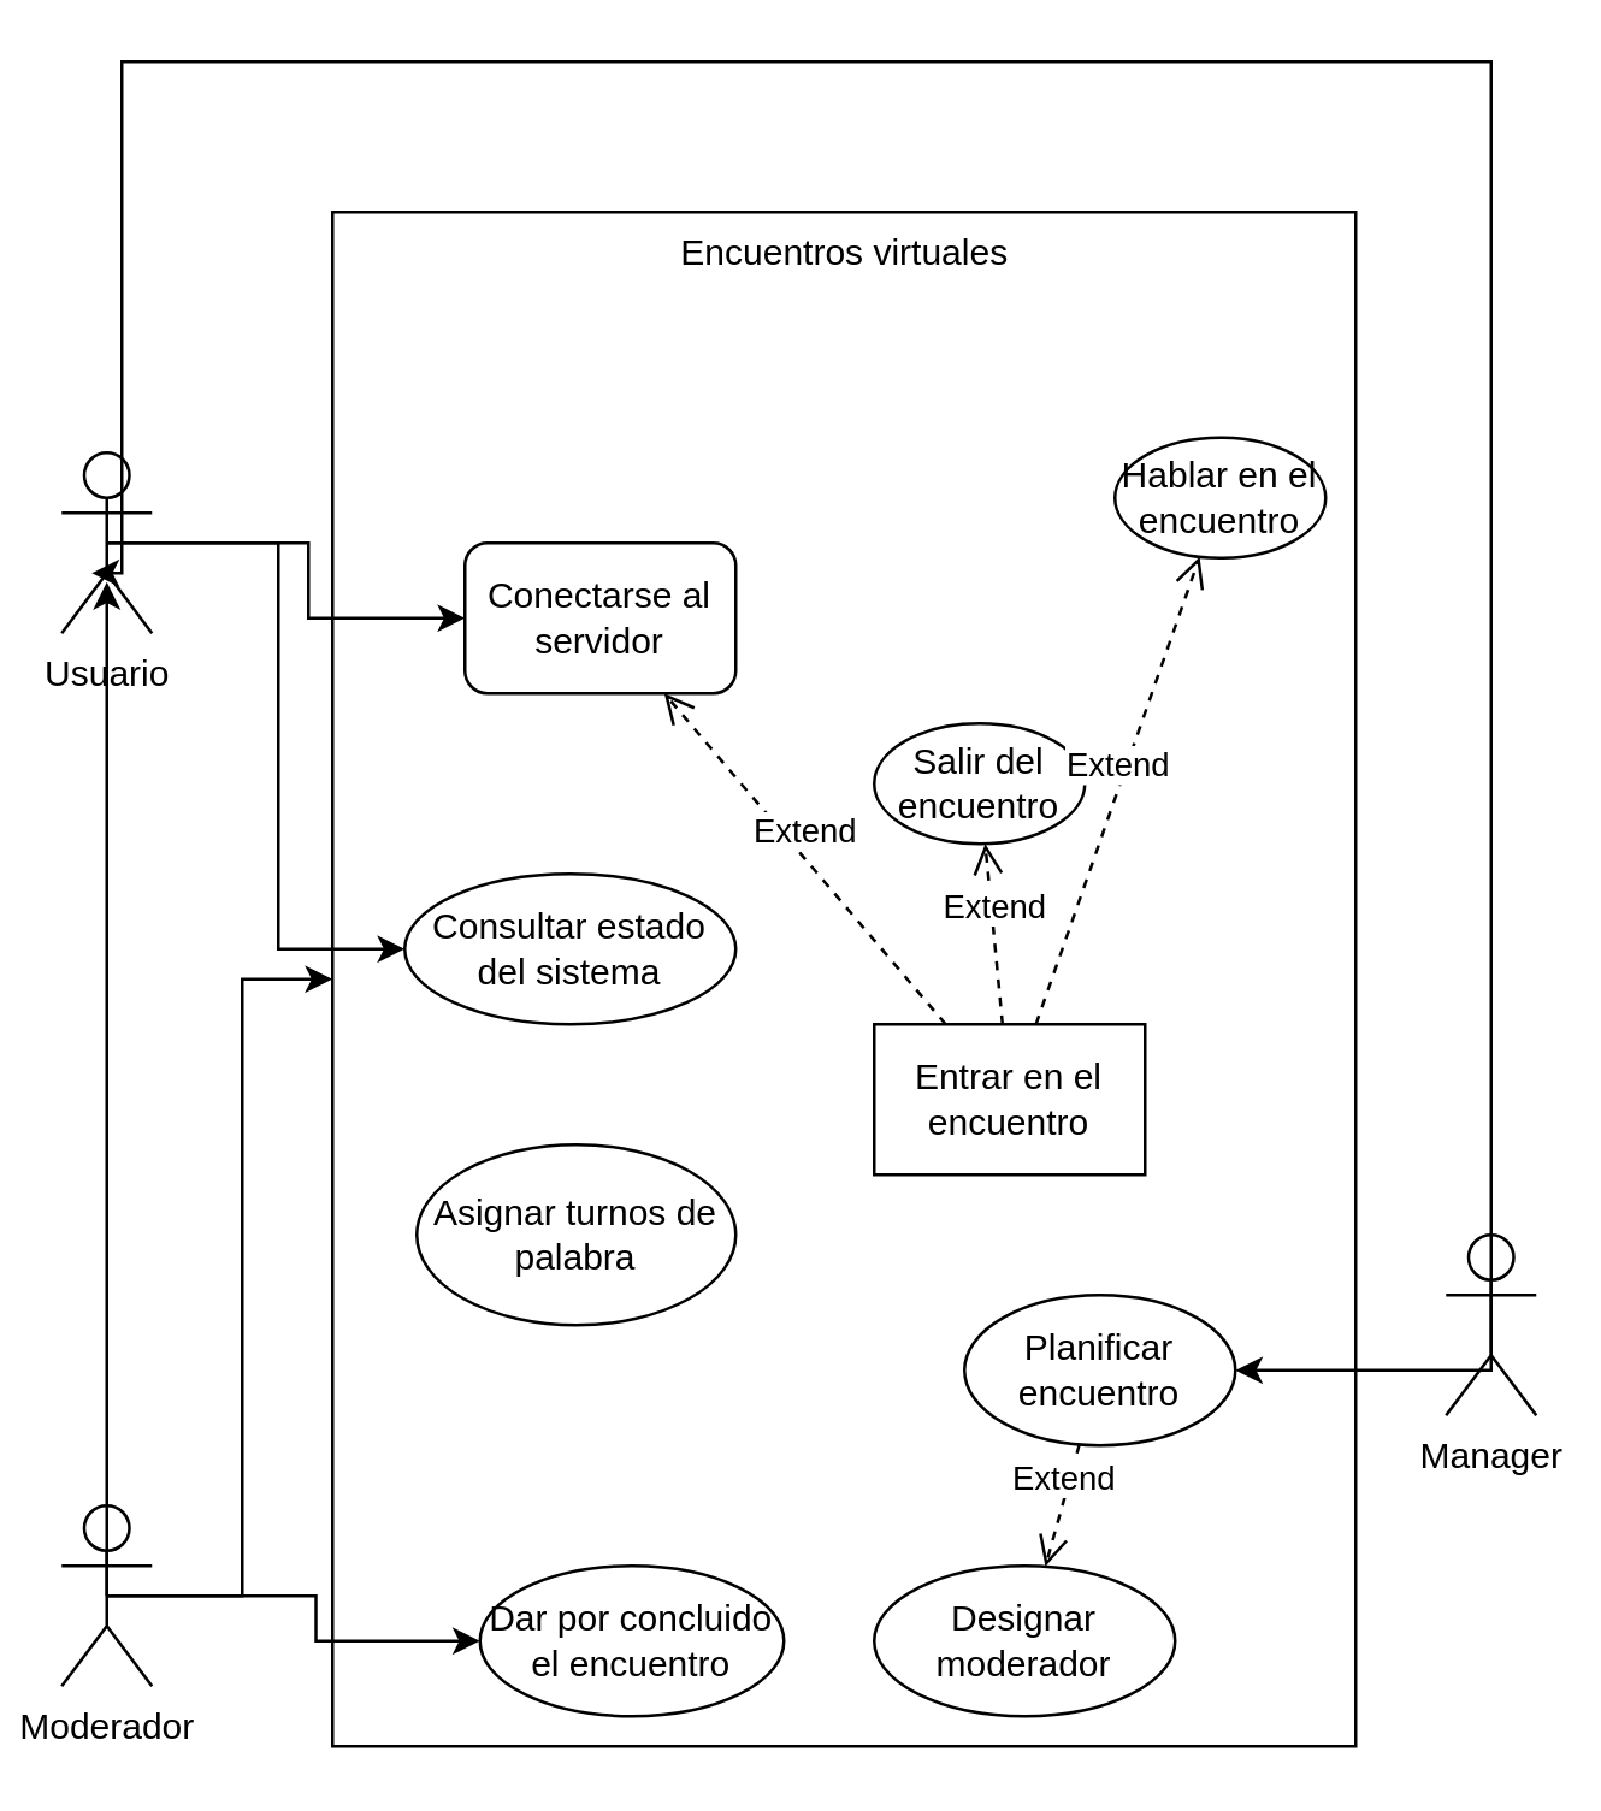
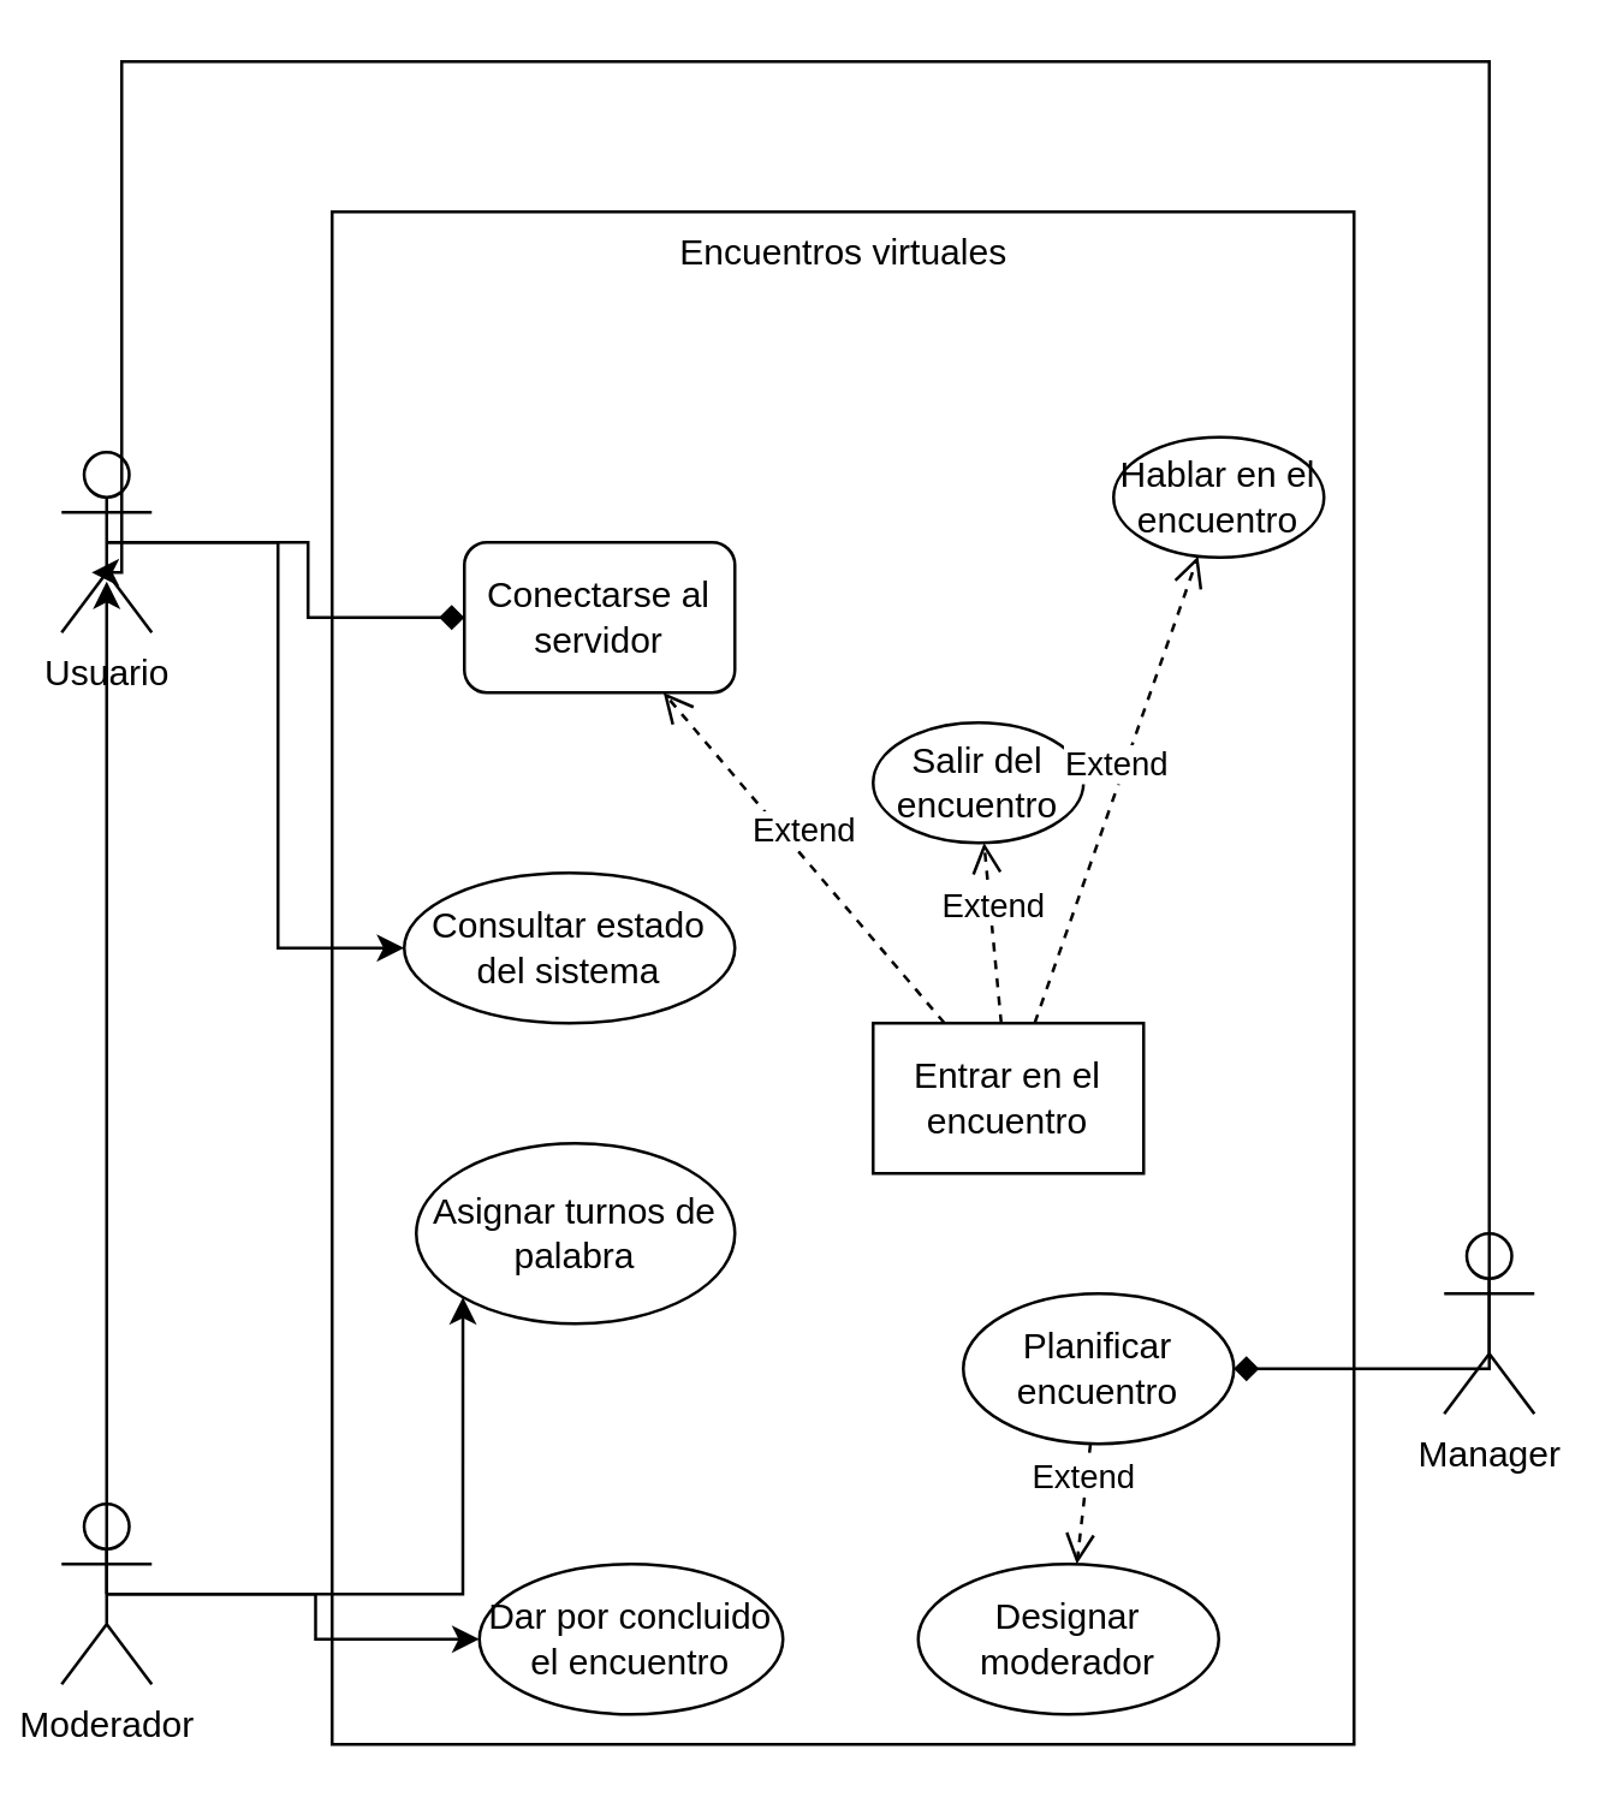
  <mxCell id="0" />
  <mxCell id="1" parent="0" />
  <mxCell id="2" value="Encuentros virtuales" style="html=1;verticalAlign=top;fillColor=none;" parent="1" vertex="1"><mxGeometry x="110" y="70" width="340" height="510" as="geometry" /></mxCell>
- <mxCell id="3" style="edgeStyle=orthogonalEdgeStyle;rounded=0;orthogonalLoop=1;jettySize=auto;html=1;exitX=0.5;exitY=0.5;exitDx=0;exitDy=0;exitPerimeter=0;" parent="1" source="5" target="9" edge="1"><mxGeometry relative="1" as="geometry" /></mxCell>
+ <mxCell id="3" style="edgeStyle=orthogonalEdgeStyle;rounded=0;orthogonalLoop=1;jettySize=auto;html=1;exitX=0.5;exitY=0.5;exitDx=0;exitDy=0;exitPerimeter=0;endArrow=diamond;" parent="1" source="5" target="9" edge="1"><mxGeometry relative="1" as="geometry" /></mxCell>
  <mxCell id="4" style="edgeStyle=orthogonalEdgeStyle;rounded=0;orthogonalLoop=1;jettySize=auto;html=1;exitX=0.5;exitY=0.5;exitDx=0;exitDy=0;exitPerimeter=0;entryX=0;entryY=0.5;entryDx=0;entryDy=0;" parent="1" source="5" target="21" edge="1"><mxGeometry relative="1" as="geometry" /></mxCell>
  <mxCell id="5" value="Usuario" style="shape=umlActor;verticalLabelPosition=bottom;verticalAlign=top;html=1;fillColor=none;gradientColor=none;" parent="1" vertex="1"><mxGeometry x="20" y="150" width="30" height="60" as="geometry" /></mxCell>
- <mxCell id="6" style="edgeStyle=orthogonalEdgeStyle;rounded=0;orthogonalLoop=1;jettySize=auto;html=1;exitX=0.5;exitY=0.5;exitDx=0;exitDy=0;exitPerimeter=0;" parent="1" source="8" target="24" edge="1"><mxGeometry relative="1" as="geometry"><Array as="points"><mxPoint x="495" y="455" /></Array></mxGeometry></mxCell>
+ <mxCell id="6" style="edgeStyle=orthogonalEdgeStyle;rounded=0;orthogonalLoop=1;jettySize=auto;html=1;exitX=0.5;exitY=0.5;exitDx=0;exitDy=0;exitPerimeter=0;endArrow=diamond;" parent="1" source="8" target="24" edge="1"><mxGeometry relative="1" as="geometry"><Array as="points"><mxPoint x="495" y="455" /></Array></mxGeometry></mxCell>
  <mxCell id="7" style="edgeStyle=orthogonalEdgeStyle;rounded=0;orthogonalLoop=1;jettySize=auto;html=1;exitX=0.5;exitY=0.5;exitDx=0;exitDy=0;exitPerimeter=0;" edge="1" parent="1" source="8"><mxGeometry relative="1" as="geometry"><mxPoint x="30" y="190" as="targetPoint" /><Array as="points"><mxPoint x="495" y="20" /><mxPoint x="40" y="20" /><mxPoint x="40" y="190" /></Array></mxGeometry></mxCell>
  <mxCell id="8" value="Manager" style="shape=umlActor;verticalLabelPosition=bottom;verticalAlign=top;html=1;fillColor=none;gradientColor=none;" parent="1" vertex="1"><mxGeometry x="480" y="410" width="30" height="60" as="geometry" /></mxCell>
  <mxCell id="9" value="Conectarse al servidor" style="whiteSpace=wrap;html=1;fillColor=none;gradientColor=none;rounded=1;" parent="1" vertex="1"><mxGeometry x="154" y="180" width="90" height="50" as="geometry" /></mxCell>
  <mxCell id="10" value="Salir del encuentro" style="ellipse;whiteSpace=wrap;html=1;fillColor=none;gradientColor=none;" parent="1" vertex="1"><mxGeometry x="290" y="240" width="70" height="40" as="geometry" /></mxCell>
  <mxCell id="11" style="edgeStyle=orthogonalEdgeStyle;rounded=0;orthogonalLoop=1;jettySize=auto;html=1;exitX=0.5;exitY=0.5;exitDx=0;exitDy=0;exitPerimeter=0;" parent="1" source="14" target="20" edge="1"><mxGeometry relative="1" as="geometry" /></mxCell>
- <mxCell id="12" style="edgeStyle=orthogonalEdgeStyle;rounded=0;orthogonalLoop=1;jettySize=auto;html=1;exitX=0.5;exitY=0.5;exitDx=0;exitDy=0;exitPerimeter=0;" parent="1" source="14" target="2" edge="1"><mxGeometry relative="1" as="geometry" /></mxCell>
+ <mxCell id="12" style="edgeStyle=orthogonalEdgeStyle;rounded=0;orthogonalLoop=1;jettySize=auto;html=1;exitX=0.5;exitY=0.5;exitDx=0;exitDy=0;exitPerimeter=0;entryX=0;entryY=1;entryDx=0;entryDy=0;" parent="1" source="14" target="18" edge="1"><mxGeometry relative="1" as="geometry" /></mxCell>
  <mxCell id="13" style="edgeStyle=orthogonalEdgeStyle;rounded=0;orthogonalLoop=1;jettySize=auto;html=1;exitX=0.5;exitY=0.5;exitDx=0;exitDy=0;exitPerimeter=0;entryX=0.5;entryY=0.717;entryDx=0;entryDy=0;entryPerimeter=0;" edge="1" parent="1" source="14" target="5"><mxGeometry relative="1" as="geometry" /></mxCell>
  <mxCell id="14" value="Moderador" style="shape=umlActor;verticalLabelPosition=bottom;verticalAlign=top;html=1;fillColor=none;gradientColor=none;" parent="1" vertex="1"><mxGeometry x="20" y="500" width="30" height="60" as="geometry" /></mxCell>
  <mxCell id="15" value="Entrar en el encuentro" style="whiteSpace=wrap;html=1;fillColor=none;gradientColor=none;rounded=0;" parent="1" vertex="1"><mxGeometry x="290" y="340" width="90" height="50" as="geometry" /></mxCell>
  <mxCell id="16" value="Extend" style="html=1;verticalAlign=bottom;endArrow=open;dashed=1;endSize=8;" parent="1" source="15" target="9" edge="1"><mxGeometry relative="1" as="geometry"><mxPoint x="314.97" y="435.92" as="sourcePoint" /><mxPoint x="196.477" y="305.792" as="targetPoint" /></mxGeometry></mxCell>
- <mxCell id="17" value="Designar moderador" style="ellipse;whiteSpace=wrap;html=1;fillColor=none;gradientColor=none;" parent="1" vertex="1"><mxGeometry x="290" y="520" width="100" height="50" as="geometry" /></mxCell>
+ <mxCell id="17" value="Designar moderador" style="ellipse;whiteSpace=wrap;html=1;fillColor=none;gradientColor=none;" parent="1" vertex="1"><mxGeometry x="305" y="520" width="100" height="50" as="geometry" /></mxCell>
  <mxCell id="18" value="Asignar turnos de palabra" style="ellipse;whiteSpace=wrap;html=1;fillColor=none;gradientColor=none;" parent="1" vertex="1"><mxGeometry x="138" y="380" width="106" height="60" as="geometry" /></mxCell>
  <mxCell id="19" value="Extend" style="html=1;verticalAlign=bottom;endArrow=open;dashed=1;endSize=8;" parent="1" source="15" target="10" edge="1"><mxGeometry relative="1" as="geometry"><mxPoint x="443.611" y="423.352" as="sourcePoint" /><mxPoint x="330.004" y="260.001" as="targetPoint" /></mxGeometry></mxCell>
  <mxCell id="20" value="Dar por concluido el encuentro" style="ellipse;whiteSpace=wrap;html=1;fillColor=none;gradientColor=none;" parent="1" vertex="1"><mxGeometry x="159" y="520" width="101" height="50" as="geometry" /></mxCell>
  <mxCell id="21" value="Consultar estado del sistema" style="ellipse;whiteSpace=wrap;html=1;fillColor=none;gradientColor=none;" parent="1" vertex="1"><mxGeometry x="134" y="290" width="110" height="50" as="geometry" /></mxCell>
  <mxCell id="22" value="Hablar en el encuentro" style="ellipse;whiteSpace=wrap;html=1;fillColor=none;gradientColor=none;" vertex="1" parent="1"><mxGeometry x="370" y="145" width="70" height="40" as="geometry" /></mxCell>
  <mxCell id="23" value="Extend" style="html=1;verticalAlign=bottom;endArrow=open;dashed=1;endSize=8;" edge="1" parent="1" source="15" target="22"><mxGeometry relative="1" as="geometry"><mxPoint x="351.86" y="400.061" as="sourcePoint" /><mxPoint x="337.574" y="289.946" as="targetPoint" /></mxGeometry></mxCell>
  <mxCell id="24" value="Planificar encuentro" style="ellipse;whiteSpace=wrap;html=1;fillColor=none;gradientColor=none;" vertex="1" parent="1"><mxGeometry x="320" y="430" width="90" height="50" as="geometry" /></mxCell>
  <mxCell id="25" value="Extend" style="html=1;verticalAlign=bottom;endArrow=open;dashed=1;endSize=8;" edge="1" parent="1" source="24" target="17"><mxGeometry relative="1" as="geometry"><mxPoint x="369.995" y="467.388" as="sourcePoint" /><mxPoint x="272.365" y="352.616" as="targetPoint" /></mxGeometry></mxCell>
